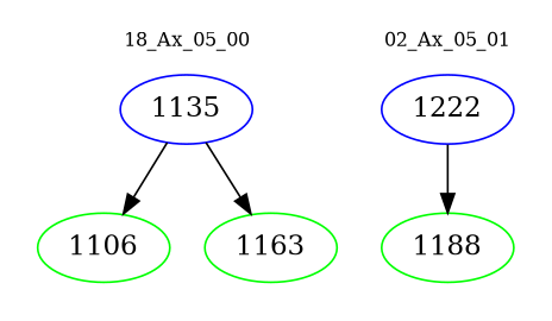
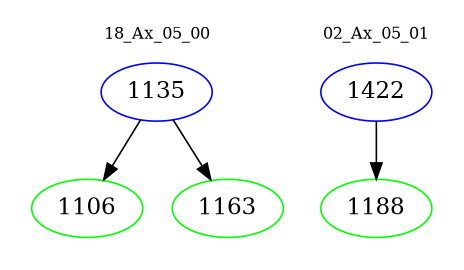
  digraph {
    node [color=green]
    edge [color=black]
    n1 [color=blue label=1135]
    n2 [label=1106]
    n3 [label=1163]
-   n4 [color=blue label=1222]
+   n4 [color=blue label=1422]
    n5 [label=1188]
    subgraph cluster_1 {
      color=white
      fontsize=10
      label="18_Ax_05_00"
      n1
      n2
      n3
    }
    subgraph cluster_2 {
      color=white
      fontsize=10
      label="02_Ax_05_01"
      n4
      n5
    }
    n1 -> n2
    n1 -> n3
    n4 -> n5
  }
